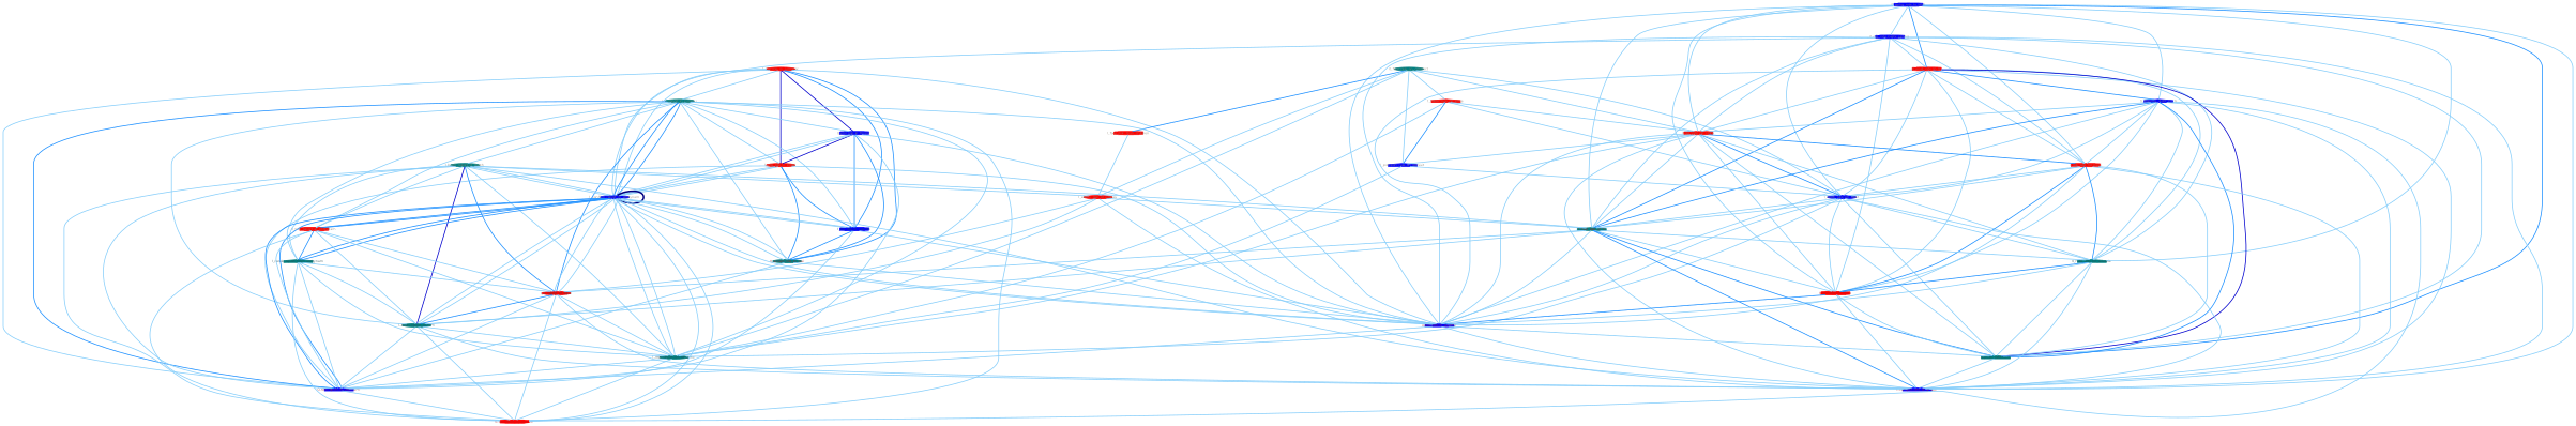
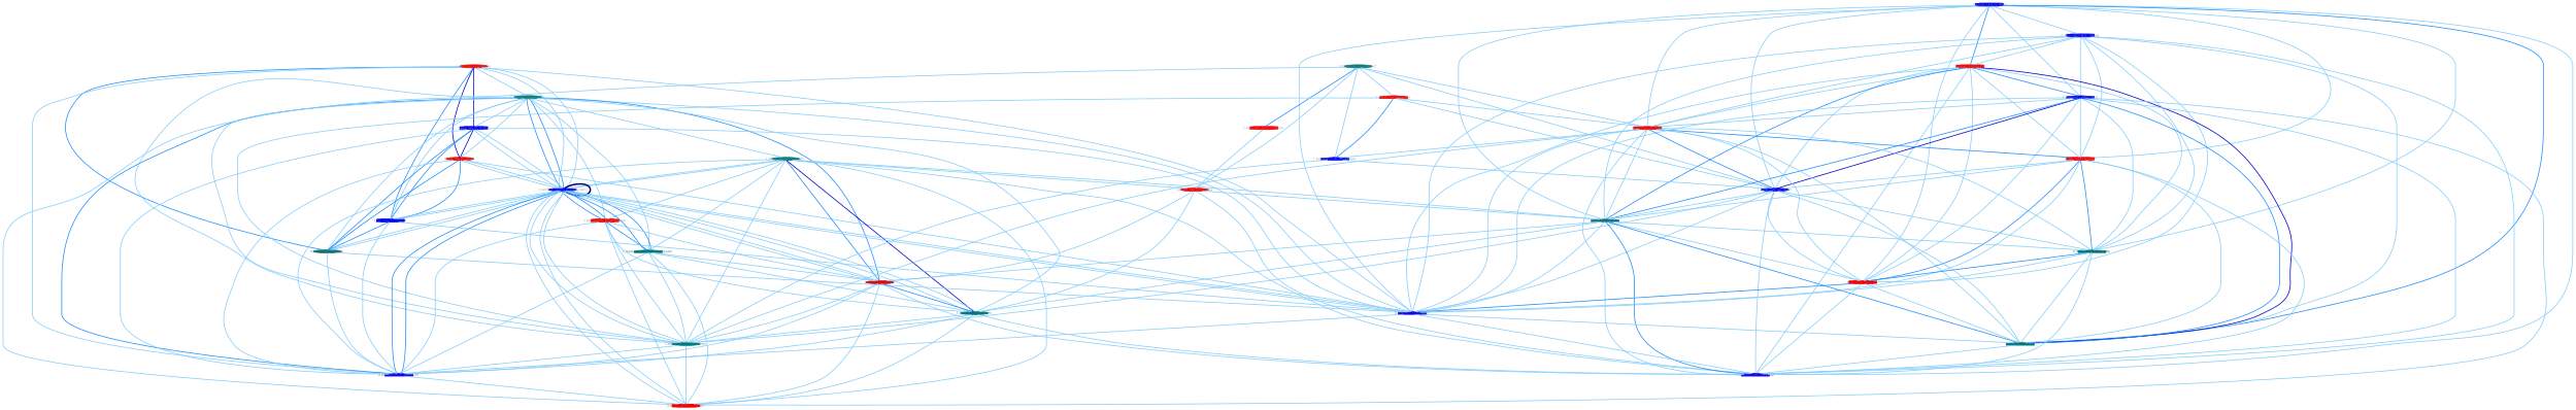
  graph {
    fontname=Montserrat
    node [color=red fixedsize=true fontcolor="#8b7d6b" fontname=Montserrat fontsize=4 shape=ellipse style=filled]
    edge [color="#87cefa" fontname=Montserrat w=1]
    "0_restor_rate_to_level " [color=blue height=.06 shape=cylinder width=.5]
    "1_plai_role_in_number " [height=.06 width=.5]
    "0_face_risk_on_contract " [color=teal height=.06 width=.5]
    "0_eas_rate_befor_spring " [color=blue height=.06 shape=cylinder width=.5]
    "1_face_risk_than_children " [height=.06 shape=cylinder width=.5]
    "1_is_report_in_bureau " [color=teal height=.06 width=.5]
    "0_plai_role_in_financ " [color=blue height=.06 shape=cylinder width=.5]
    "1_follow_rule_on_price " [height=.06 shape=house width=.5]
    "0_reset_rate_to_% " [height=.06 shape=cylinder width=.5]
    "1_plai_role_in_loyalti " [height=.06 width=.5]
    n11 [color=blue height=.06 label="0_depress_debt_by_%" shape=house width=.5]
    "1_been_report_of_death " [color=teal height=.06 width=.5]
    "1_confirm_report_in_entitynam " [color=blue height=.06 width=.5]
    "0_told_report_at_entitynam " [height=.06 shape=cylinder width=.5]
    "1_elimin_risk_of_prepay " [height=.06 width=.5]
    "1_rais_rate_on_stock " [height=.06 shape=cylinder width=.5]
    "1_postpon_rule_on_lawsuit " [color=blue height=.06 shape=house width=.5]
    "0_rais_rate_for_busi " [height=.06 shape=cylinder width=.5]
    "1_lower_rate_on_debt " [color=blue height=.06 width=.5]
    "1_had_rate_of_% " [color=teal fontcolor="#b22222" height=.06 shape=house width=.5]
    "0_accept_role_in_wai " [color=teal fontcolor="#b22222" height=.06 width=.5]
    "1_pai_rate_for_fund " [fontcolor="#b22222" height=.06 shape=cylinder width=.5]
    "0_pai_rate_in_quarter " [color=blue fontcolor="#b22222" height=.06 shape=house width=.5]
    "0_ran_report_in_yearnum " [color=blue fontcolor="#b22222" height=.06 shape=house width=.5]
    "0_file_report_by_phone " [fontcolor="#b22222" height=.06 shape=cylinder width=.5]
    "1_compar_rate_of_group " [color=blue fontcolor="#b22222" height=.06 shape=house width=.5]
    "0_hold_rate_for_advertis " [color=teal fontcolor="#2f4f4f" height=.06 shape=house width=.5]
    "0_push_rate_to_% " [color=teal fontcolor="#2f4f4f" height=.06 shape=house width=.5]
    "1_ha_role_in_countri " [color=blue fontcolor="#2f4f4f" height=.06 shape=cylinder width=.5]
    "1_relai_report_on_tendenc " [color=teal fontcolor="#2f4f4f" height=.06 width=.5]
    "1_receiv_report_from_entitynam " [color=teal fontcolor="#2f4f4f" height=.06 shape=house width=.5]
    "1_is_report_of_topic " [fontcolor="#2f4f4f" height=.06 width=.5]
    "1_been_report_of_firm " [color=teal fontcolor="#2f4f4f" height=.06 width=.5]
    subgraph sub_1 {
      "0_restor_rate_to_level "
      "1_plai_role_in_number "
      "0_face_risk_on_contract "
      "0_eas_rate_befor_spring "
      "1_face_risk_than_children "
      "1_is_report_in_bureau "
      "0_plai_role_in_financ "
      "1_follow_rule_on_price "
      "0_reset_rate_to_% "
      "1_plai_role_in_loyalti "
      n11
      "1_been_report_of_death "
      "1_confirm_report_in_entitynam "
      "0_told_report_at_entitynam "
      "1_elimin_risk_of_prepay "
      "1_rais_rate_on_stock "
      "1_postpon_rule_on_lawsuit "
      "0_rais_rate_for_busi "
      "1_lower_rate_on_debt "
    }
    subgraph sub_2 {
      "1_had_rate_of_% "
      "0_accept_role_in_wai "
      "1_pai_rate_for_fund "
      "0_pai_rate_in_quarter "
      "0_ran_report_in_yearnum "
      "0_file_report_by_phone "
      "1_compar_rate_of_group "
    }
    "0_restor_rate_to_level " -- "0_eas_rate_befor_spring "
    "0_restor_rate_to_level " -- "0_reset_rate_to_% " [color="#1e90ff" w=2]
    "0_restor_rate_to_level " -- n11
    "0_restor_rate_to_level " -- "1_rais_rate_on_stock "
    "0_restor_rate_to_level " -- "0_rais_rate_for_busi "
    "0_restor_rate_to_level " -- "1_lower_rate_on_debt "
    "0_restor_rate_to_level " -- "1_had_rate_of_% "
    "0_restor_rate_to_level " -- "1_pai_rate_for_fund "
    "0_restor_rate_to_level " -- "0_pai_rate_in_quarter "
    "0_restor_rate_to_level " -- "1_compar_rate_of_group "
    "0_restor_rate_to_level " -- "0_hold_rate_for_advertis "
    "0_restor_rate_to_level " -- "0_push_rate_to_% " [color="#1e90ff" w=2]
    "1_plai_role_in_number " -- "1_is_report_in_bureau "
    "1_plai_role_in_number " -- "0_plai_role_in_financ " [color="#0000cd" w=3]
    "1_plai_role_in_number " -- "1_plai_role_in_loyalti " [color="#0000cd" w=3]
    "1_plai_role_in_number " -- "1_confirm_report_in_entitynam "
    "1_plai_role_in_number " -- "1_confirm_report_in_entitynam "
    "1_plai_role_in_number " -- "0_accept_role_in_wai " [color="#1e90ff" w=2]
    "1_plai_role_in_number " -- "0_pai_rate_in_quarter "
    "1_plai_role_in_number " -- "0_ran_report_in_yearnum "
    "1_plai_role_in_number " -- "1_ha_role_in_countri " [color="#1e90ff" w=2]
    "0_face_risk_on_contract " -- "1_face_risk_than_children " [color="#1e90ff" w=2]
    "0_face_risk_on_contract " -- "1_follow_rule_on_price "
    "0_face_risk_on_contract " -- "1_elimin_risk_of_prepay "
    "0_face_risk_on_contract " -- "1_rais_rate_on_stock "
    "0_face_risk_on_contract " -- "1_postpon_rule_on_lawsuit "
    "0_face_risk_on_contract " -- "1_lower_rate_on_debt "
    "0_face_risk_on_contract " -- "1_relai_report_on_tendenc "
    "0_eas_rate_befor_spring " -- "0_reset_rate_to_% "
-   "0_eas_rate_befor_spring " -- "1_confirm_report_in_entitynam "
+   "0_eas_rate_befor_spring " -- n11
    "0_eas_rate_befor_spring " -- "1_rais_rate_on_stock "
    "0_eas_rate_befor_spring " -- "0_rais_rate_for_busi "
    "0_eas_rate_befor_spring " -- "1_had_rate_of_% "
    "0_eas_rate_befor_spring " -- "1_pai_rate_for_fund "
    "0_eas_rate_befor_spring " -- "0_pai_rate_in_quarter "
    "0_eas_rate_befor_spring " -- "1_compar_rate_of_group "
    "0_eas_rate_befor_spring " -- "0_hold_rate_for_advertis "
    "0_eas_rate_befor_spring " -- "0_push_rate_to_% "
    "1_face_risk_than_children " -- "1_elimin_risk_of_prepay "
    "1_is_report_in_bureau " -- "0_plai_role_in_financ "
    "1_is_report_in_bureau " -- "1_plai_role_in_loyalti "
    "1_is_report_in_bureau " -- "1_been_report_of_death "
    "1_is_report_in_bureau " -- "1_confirm_report_in_entitynam " [color="#1e90ff" w=2]
    "1_is_report_in_bureau " -- "1_confirm_report_in_entitynam " [color="#1e90ff" w=2]
    "1_is_report_in_bureau " -- "0_told_report_at_entitynam "
    "1_is_report_in_bureau " -- "0_accept_role_in_wai "
    "1_is_report_in_bureau " -- "0_pai_rate_in_quarter "
    "1_is_report_in_bureau " -- "0_ran_report_in_yearnum " [color="#1e90ff" w=2]
    "1_is_report_in_bureau " -- "0_file_report_by_phone "
    "1_is_report_in_bureau " -- "1_ha_role_in_countri "
    "1_is_report_in_bureau " -- "1_relai_report_on_tendenc "
    "1_is_report_in_bureau " -- "1_receiv_report_from_entitynam "
    "1_is_report_in_bureau " -- "1_is_report_of_topic " [color="#1e90ff" w=2]
    "1_is_report_in_bureau " -- "1_been_report_of_firm "
    "0_plai_role_in_financ " -- "1_plai_role_in_loyalti " [color="#0000cd" w=3]
    "0_plai_role_in_financ " -- "1_confirm_report_in_entitynam "
    "0_plai_role_in_financ " -- "1_confirm_report_in_entitynam "
    "0_plai_role_in_financ " -- "0_accept_role_in_wai " [color="#1e90ff" w=2]
    "0_plai_role_in_financ " -- "0_pai_rate_in_quarter "
    "0_plai_role_in_financ " -- "0_ran_report_in_yearnum "
    "0_plai_role_in_financ " -- "1_ha_role_in_countri " [color="#1e90ff" w=2]
    "1_follow_rule_on_price " -- "1_rais_rate_on_stock "
    "1_follow_rule_on_price " -- "1_postpon_rule_on_lawsuit " [color="#1e90ff" w=2]
    "1_follow_rule_on_price " -- "1_lower_rate_on_debt "
    "1_follow_rule_on_price " -- "1_relai_report_on_tendenc "
    "0_reset_rate_to_% " -- n11 [color="#1e90ff" w=2]
    "0_reset_rate_to_% " -- "1_rais_rate_on_stock "
    "0_reset_rate_to_% " -- "0_rais_rate_for_busi "
    "0_reset_rate_to_% " -- "1_lower_rate_on_debt "
    "0_reset_rate_to_% " -- "1_had_rate_of_% " [color="#1e90ff" w=2]
    "0_reset_rate_to_% " -- "1_pai_rate_for_fund "
    "0_reset_rate_to_% " -- "0_pai_rate_in_quarter "
    "0_reset_rate_to_% " -- "1_compar_rate_of_group "
    "0_reset_rate_to_% " -- "0_hold_rate_for_advertis "
    "0_reset_rate_to_% " -- "0_push_rate_to_% " [color="#0000cd" w=3]
    "1_plai_role_in_loyalti " -- "1_confirm_report_in_entitynam "
    "1_plai_role_in_loyalti " -- "1_confirm_report_in_entitynam "
    "1_plai_role_in_loyalti " -- "0_accept_role_in_wai " [color="#1e90ff" w=2]
    "1_plai_role_in_loyalti " -- "0_pai_rate_in_quarter "
    "1_plai_role_in_loyalti " -- "0_ran_report_in_yearnum "
    "1_plai_role_in_loyalti " -- "1_ha_role_in_countri " [color="#1e90ff" w=2]
    n11 -- "1_rais_rate_on_stock "
    n11 -- "0_rais_rate_for_busi "
-   n11 -- "1_lower_rate_on_debt "
+   n11 -- "1_lower_rate_on_debt " [color="#0000cd"]
    n11 -- "1_had_rate_of_% " [color="#1e90ff" w=2]
    n11 -- "1_pai_rate_for_fund "
    n11 -- "0_pai_rate_in_quarter "
    n11 -- "0_file_report_by_phone "
    n11 -- "1_compar_rate_of_group "
    n11 -- "0_hold_rate_for_advertis "
    n11 -- "0_push_rate_to_% " [color="#1e90ff" w=2]
    "1_been_report_of_death " -- "1_confirm_report_in_entitynam "
    "1_been_report_of_death " -- "1_confirm_report_in_entitynam "
    "1_been_report_of_death " -- "0_told_report_at_entitynam "
    "1_been_report_of_death " -- "1_elimin_risk_of_prepay "
    "1_been_report_of_death " -- "1_had_rate_of_% "
    "1_been_report_of_death " -- "0_ran_report_in_yearnum "
    "1_been_report_of_death " -- "0_file_report_by_phone "
    "1_been_report_of_death " -- "1_compar_rate_of_group "
    "1_been_report_of_death " -- "1_relai_report_on_tendenc "
    "1_been_report_of_death " -- "1_receiv_report_from_entitynam "
    "1_been_report_of_death " -- "1_is_report_of_topic " [color="#1e90ff" w=2]
    "1_been_report_of_death " -- "1_been_report_of_firm " [color="#0000cd" w=3]
    "1_confirm_report_in_entitynam " -- "1_confirm_report_in_entitynam " [color="#000080" style=bold w=4]
    "1_confirm_report_in_entitynam " -- "0_told_report_at_entitynam " [color="#1e90ff" w=2]
    "1_confirm_report_in_entitynam " -- "0_accept_role_in_wai "
    "1_confirm_report_in_entitynam " -- "0_accept_role_in_wai "
    "1_confirm_report_in_entitynam " -- "0_pai_rate_in_quarter "
    "1_confirm_report_in_entitynam " -- "0_pai_rate_in_quarter "
    "1_confirm_report_in_entitynam " -- "0_ran_report_in_yearnum " [color="#1e90ff" w=2]
    "1_confirm_report_in_entitynam " -- "0_ran_report_in_yearnum " [color="#1e90ff" w=2]
    "1_confirm_report_in_entitynam " -- "0_file_report_by_phone "
    "1_confirm_report_in_entitynam " -- "0_file_report_by_phone "
    "1_confirm_report_in_entitynam " -- "1_ha_role_in_countri "
    "1_confirm_report_in_entitynam " -- "1_ha_role_in_countri "
    "1_confirm_report_in_entitynam " -- "1_relai_report_on_tendenc "
    "1_confirm_report_in_entitynam " -- "1_relai_report_on_tendenc "
    "1_confirm_report_in_entitynam " -- "1_receiv_report_from_entitynam " [color="#1e90ff" w=2]
    "1_confirm_report_in_entitynam " -- "1_receiv_report_from_entitynam " [color="#1e90ff" w=2]
    "1_confirm_report_in_entitynam " -- "1_is_report_of_topic "
    "1_confirm_report_in_entitynam " -- "1_is_report_of_topic "
    "1_confirm_report_in_entitynam " -- "1_been_report_of_firm "
    "1_confirm_report_in_entitynam " -- "1_been_report_of_firm "
    "0_told_report_at_entitynam " -- "1_confirm_report_in_entitynam " [color="#1e90ff" w=2]
    "0_told_report_at_entitynam " -- "0_ran_report_in_yearnum "
    "0_told_report_at_entitynam " -- "0_file_report_by_phone "
    "0_told_report_at_entitynam " -- "1_relai_report_on_tendenc "
    "0_told_report_at_entitynam " -- "1_receiv_report_from_entitynam " [color="#1e90ff" w=2]
    "0_told_report_at_entitynam " -- "1_is_report_of_topic "
    "0_told_report_at_entitynam " -- "1_been_report_of_firm "
    "1_elimin_risk_of_prepay " -- "1_had_rate_of_% "
    "1_elimin_risk_of_prepay " -- "1_compar_rate_of_group "
    "1_elimin_risk_of_prepay " -- "1_is_report_of_topic "
    "1_elimin_risk_of_prepay " -- "1_been_report_of_firm "
    "1_rais_rate_on_stock " -- "1_postpon_rule_on_lawsuit "
    "1_rais_rate_on_stock " -- "0_rais_rate_for_busi " [color="#1e90ff" w=2]
    "1_rais_rate_on_stock " -- "1_lower_rate_on_debt " [color="#1e90ff" w=2]
    "1_rais_rate_on_stock " -- "1_had_rate_of_% "
    "1_rais_rate_on_stock " -- "1_pai_rate_for_fund "
    "1_rais_rate_on_stock " -- "0_pai_rate_in_quarter "
    "1_rais_rate_on_stock " -- "1_compar_rate_of_group "
    "1_rais_rate_on_stock " -- "0_hold_rate_for_advertis "
    "1_rais_rate_on_stock " -- "0_push_rate_to_% "
    "1_rais_rate_on_stock " -- "1_relai_report_on_tendenc "
    "1_postpon_rule_on_lawsuit " -- "1_lower_rate_on_debt "
    "1_postpon_rule_on_lawsuit " -- "1_relai_report_on_tendenc "
    "0_rais_rate_for_busi " -- "1_lower_rate_on_debt "
    "0_rais_rate_for_busi " -- "1_had_rate_of_% "
    "0_rais_rate_for_busi " -- "1_pai_rate_for_fund " [color="#1e90ff" w=2]
    "0_rais_rate_for_busi " -- "0_pai_rate_in_quarter "
    "0_rais_rate_for_busi " -- "1_compar_rate_of_group "
    "0_rais_rate_for_busi " -- "0_hold_rate_for_advertis " [color="#1e90ff" w=2]
    "0_rais_rate_for_busi " -- "0_push_rate_to_% "
    "1_lower_rate_on_debt " -- "1_had_rate_of_% "
    "1_lower_rate_on_debt " -- "1_pai_rate_for_fund "
    "1_lower_rate_on_debt " -- "0_pai_rate_in_quarter "
    "1_lower_rate_on_debt " -- "1_compar_rate_of_group "
    "1_lower_rate_on_debt " -- "0_hold_rate_for_advertis "
    "1_lower_rate_on_debt " -- "0_push_rate_to_% "
    "1_lower_rate_on_debt " -- "1_relai_report_on_tendenc "
    "1_had_rate_of_% " -- "1_pai_rate_for_fund "
    "1_had_rate_of_% " -- "0_pai_rate_in_quarter "
    "1_had_rate_of_% " -- "1_compar_rate_of_group " [color="#1e90ff" w=2]
    "1_had_rate_of_% " -- "0_hold_rate_for_advertis "
    "1_had_rate_of_% " -- "0_push_rate_to_% " [color="#1e90ff" w=2]
    "1_had_rate_of_% " -- "1_is_report_of_topic "
    "1_had_rate_of_% " -- "1_been_report_of_firm "
    "0_accept_role_in_wai " -- "0_pai_rate_in_quarter "
    "0_accept_role_in_wai " -- "0_ran_report_in_yearnum "
    "1_pai_rate_for_fund " -- "0_pai_rate_in_quarter " [color="#1e90ff" w=2]
    "1_pai_rate_for_fund " -- "1_compar_rate_of_group "
    "1_pai_rate_for_fund " -- "0_push_rate_to_% "
    "0_pai_rate_in_quarter " -- "0_ran_report_in_yearnum "
    "0_pai_rate_in_quarter " -- "1_compar_rate_of_group "
    "0_pai_rate_in_quarter " -- "0_push_rate_to_% "
    "0_ran_report_in_yearnum " -- "0_file_report_by_phone "
    "0_hold_rate_for_advertis " -- "1_pai_rate_for_fund " [color="#1e90ff" w=2]
    "0_hold_rate_for_advertis " -- "0_pai_rate_in_quarter "
    "0_hold_rate_for_advertis " -- "1_compar_rate_of_group "
    "0_hold_rate_for_advertis " -- "0_push_rate_to_% "
    "0_push_rate_to_% " -- "1_compar_rate_of_group "
    "1_ha_role_in_countri " -- "0_accept_role_in_wai " [color="#1e90ff" w=2]
    "1_ha_role_in_countri " -- "0_pai_rate_in_quarter "
    "1_ha_role_in_countri " -- "0_ran_report_in_yearnum "
    "1_relai_report_on_tendenc " -- "0_ran_report_in_yearnum "
    "1_relai_report_on_tendenc " -- "0_file_report_by_phone "
    "1_receiv_report_from_entitynam " -- "0_ran_report_in_yearnum "
    "1_receiv_report_from_entitynam " -- "0_file_report_by_phone "
    "1_receiv_report_from_entitynam " -- "1_relai_report_on_tendenc "
    "1_receiv_report_from_entitynam " -- "1_is_report_of_topic "
    "1_receiv_report_from_entitynam " -- "1_been_report_of_firm "
    "1_is_report_of_topic " -- "0_ran_report_in_yearnum "
    "1_is_report_of_topic " -- "0_file_report_by_phone "
    "1_is_report_of_topic " -- "1_compar_rate_of_group "
    "1_is_report_of_topic " -- "1_relai_report_on_tendenc "
    "1_is_report_of_topic " -- "1_been_report_of_firm " [color="#1e90ff" w=2]
    "1_been_report_of_firm " -- "0_ran_report_in_yearnum "
    "1_been_report_of_firm " -- "0_file_report_by_phone "
    "1_been_report_of_firm " -- "1_compar_rate_of_group "
    "1_been_report_of_firm " -- "1_relai_report_on_tendenc "
  }
